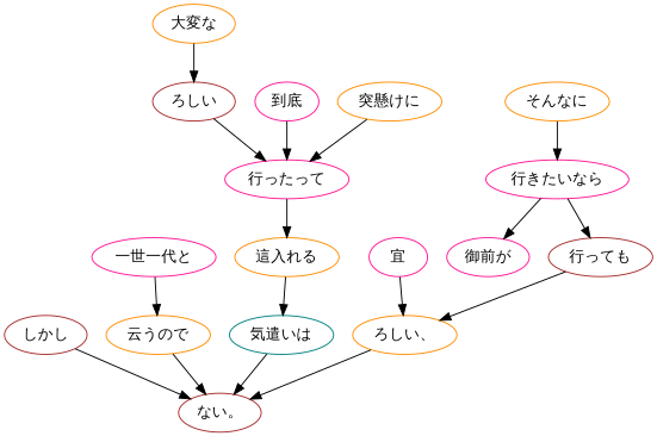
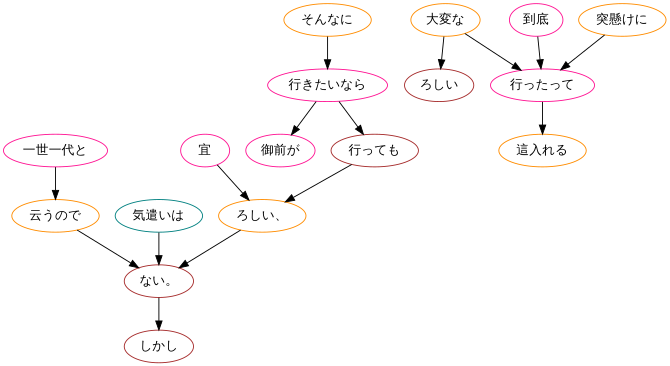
  digraph {
    node [color=deeppink]
    n1 [label="御前が"]
    n2 [label="行きたいなら"]
    n3 [color=brown label="行っても"]
    n4 [color=darkorange label="そんなに"]
    n5 [color=darkorange label="ろしい、"]
    n6 [color=brown label="ない。"]
    n7 [label="宜"]
    n8 [color=brown label="しかし"]
    n9 [label="一世一代と"]
    n10 [color=darkorange label="云うので"]
    n11 [color=darkorange label="大変な"]
    n12 [color=brown label="ろしい"]
    n13 [label="行ったって"]
    n14 [color=darkorange label="這入れる"]
    n15 [label="到底"]
    n16 [color=darkorange label="突懸けに"]
    n17 [color=teal label="気遣いは"]
    n2 -> n1
    n2 -> n3
    n3 -> n5
    n4 -> n2
    n5 -> n6
    n7 -> n5
-   n8 -> n6
+   n6 -> n8
    n9 -> n10
    n10 -> n6
    n11 -> n12
-   n12 -> n13
+   n11 -> n13
    n13 -> n14
-   n14 -> n17
    n15 -> n13
    n16 -> n13
    n17 -> n6
  }
